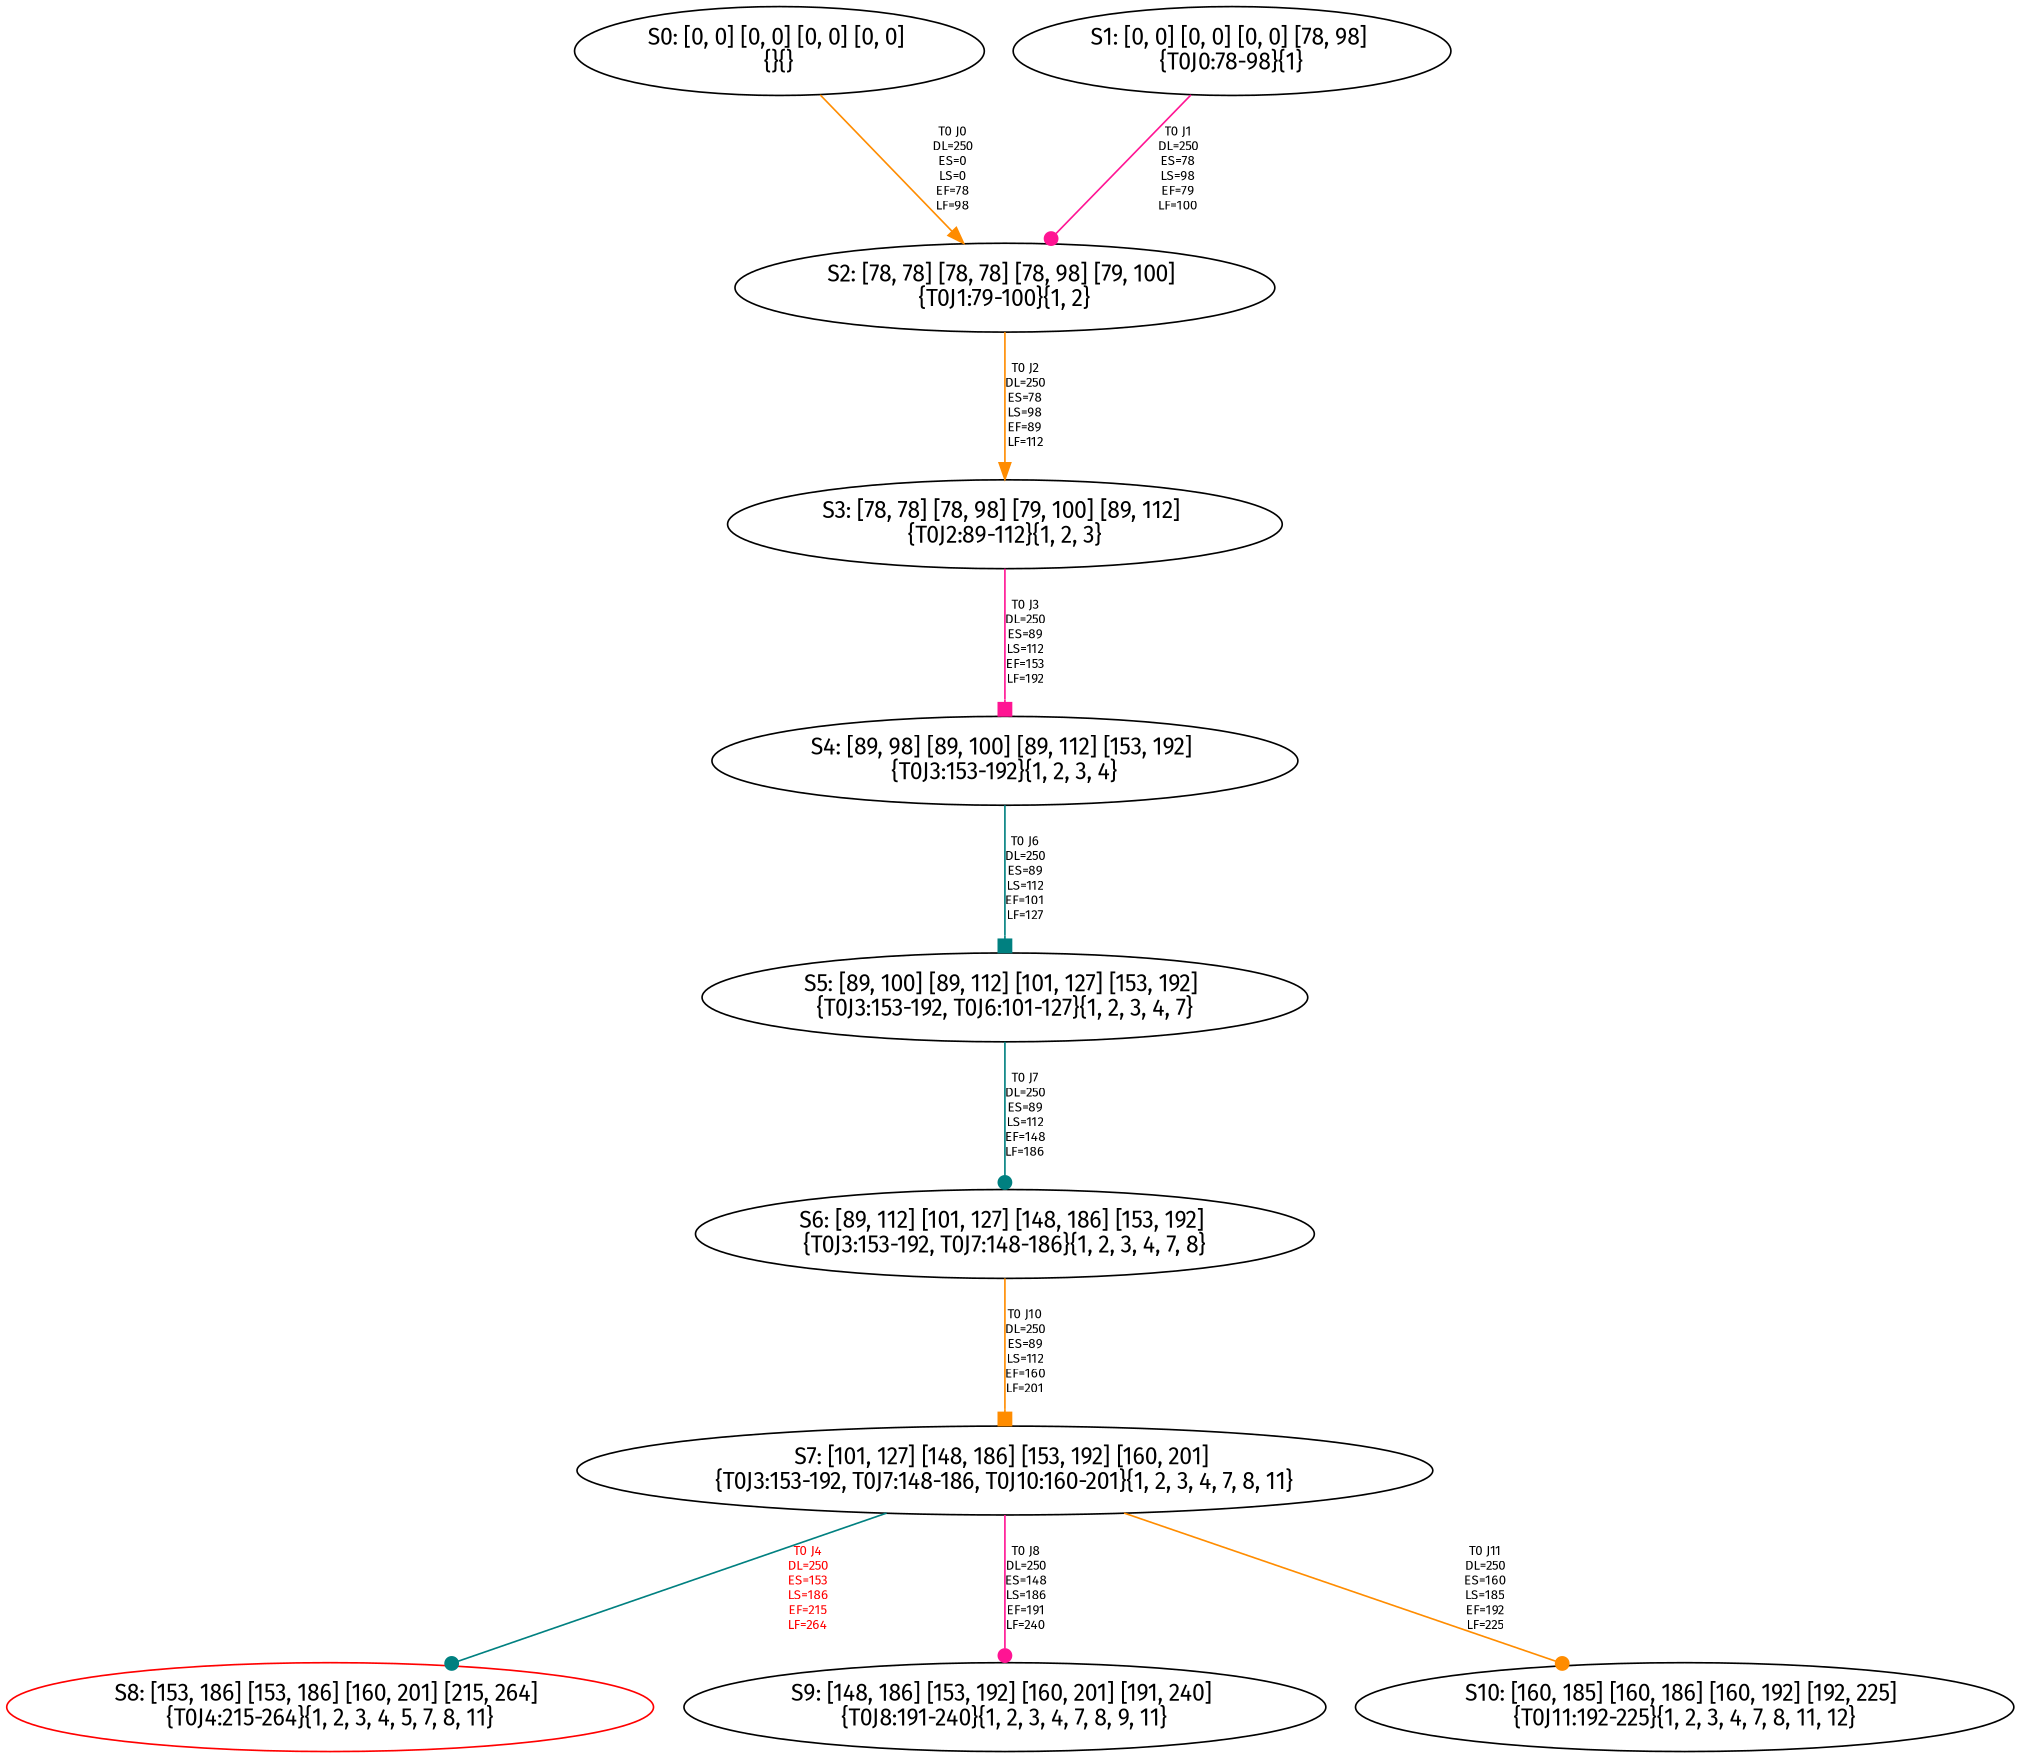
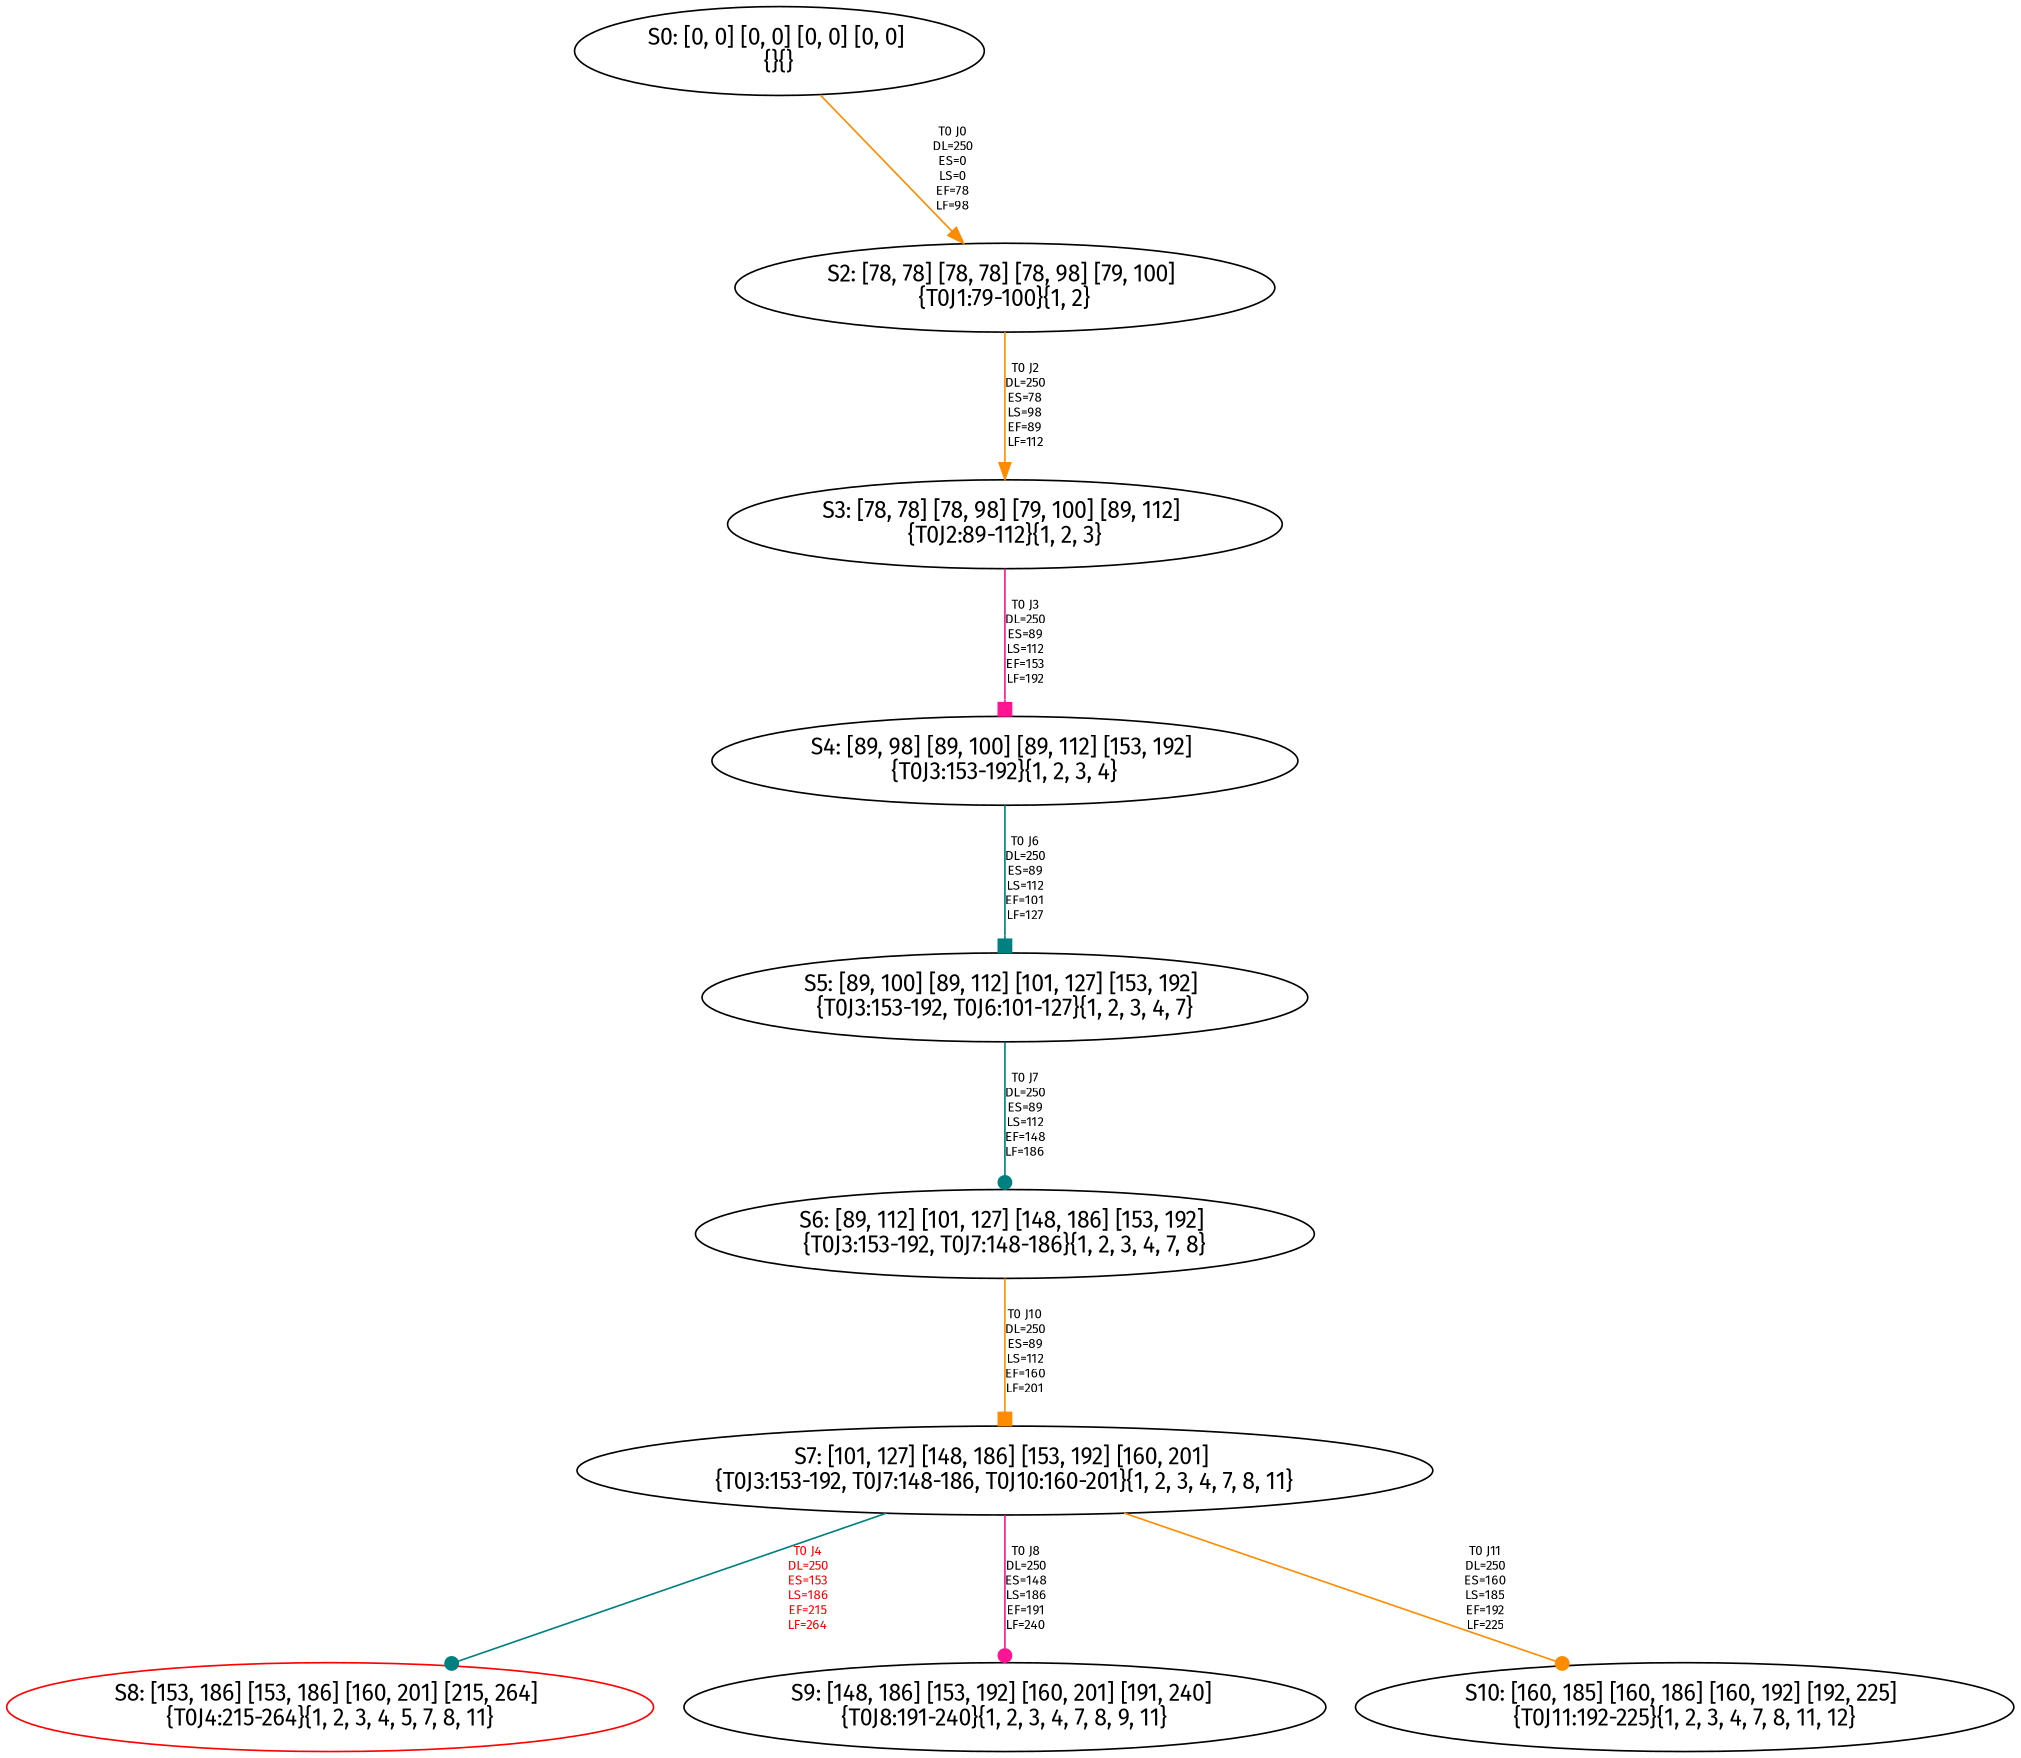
  digraph {
    fontname="Fira Sans"
    node [fontname="Fira Sans"]
    edge [arrowhead=dot color=darkorange fontname="Fira Sans" fontsize=8]
    n1 [label="S0: [0, 0] [0, 0] [0, 0] [0, 0] \n{}{}"]
    n2 [label="S2: [78, 78] [78, 78] [78, 98] [79, 100] \n{T0J1:79-100}{1, 2}"]
-   n3 [label="S1: [0, 0] [0, 0] [0, 0] [78, 98] \n{T0J0:78-98}{1}"]
    n4 [label="S3: [78, 78] [78, 98] [79, 100] [89, 112] \n{T0J2:89-112}{1, 2, 3}"]
    n5 [label="S4: [89, 98] [89, 100] [89, 112] [153, 192] \n{T0J3:153-192}{1, 2, 3, 4}"]
    n6 [label="S5: [89, 100] [89, 112] [101, 127] [153, 192] \n{T0J3:153-192, T0J6:101-127}{1, 2, 3, 4, 7}"]
    n7 [label="S6: [89, 112] [101, 127] [148, 186] [153, 192] \n{T0J3:153-192, T0J7:148-186}{1, 2, 3, 4, 7, 8}"]
    n8 [label="S7: [101, 127] [148, 186] [153, 192] [160, 201] \n{T0J3:153-192, T0J7:148-186, T0J10:160-201}{1, 2, 3, 4, 7, 8, 11}"]
    n9 [color=Red label="S8: [153, 186] [153, 186] [160, 201] [215, 264] \n{T0J4:215-264}{1, 2, 3, 4, 5, 7, 8, 11}"]
    n10 [label="S9: [148, 186] [153, 192] [160, 201] [191, 240] \n{T0J8:191-240}{1, 2, 3, 4, 7, 8, 9, 11}"]
    n11 [label="S10: [160, 185] [160, 186] [160, 192] [192, 225] \n{T0J11:192-225}{1, 2, 3, 4, 7, 8, 11, 12}"]
    n1 -> n2 [arrowhead=normal label="T0 J0\nDL=250\nES=0\nLS=0\nEF=78\nLF=98"]
    n2 -> n4 [arrowhead=normal label="T0 J2\nDL=250\nES=78\nLS=98\nEF=89\nLF=112"]
-   n3 -> n2 [color=deeppink label="T0 J1\nDL=250\nES=78\nLS=98\nEF=79\nLF=100"]
    n4 -> n5 [arrowhead=box color=deeppink label="T0 J3\nDL=250\nES=89\nLS=112\nEF=153\nLF=192"]
    n5 -> n6 [arrowhead=box color=teal label="T0 J6\nDL=250\nES=89\nLS=112\nEF=101\nLF=127"]
    n6 -> n7 [color=teal label="T0 J7\nDL=250\nES=89\nLS=112\nEF=148\nLF=186"]
    n7 -> n8 [arrowhead=box label="T0 J10\nDL=250\nES=89\nLS=112\nEF=160\nLF=201"]
    n8 -> n9 [color=teal fontcolor=Red label="T0 J4\nDL=250\nES=153\nLS=186\nEF=215\nLF=264"]
    n8 -> n10 [color=deeppink label="T0 J8\nDL=250\nES=148\nLS=186\nEF=191\nLF=240"]
    n8 -> n11 [label="T0 J11\nDL=250\nES=160\nLS=185\nEF=192\nLF=225"]
  }
